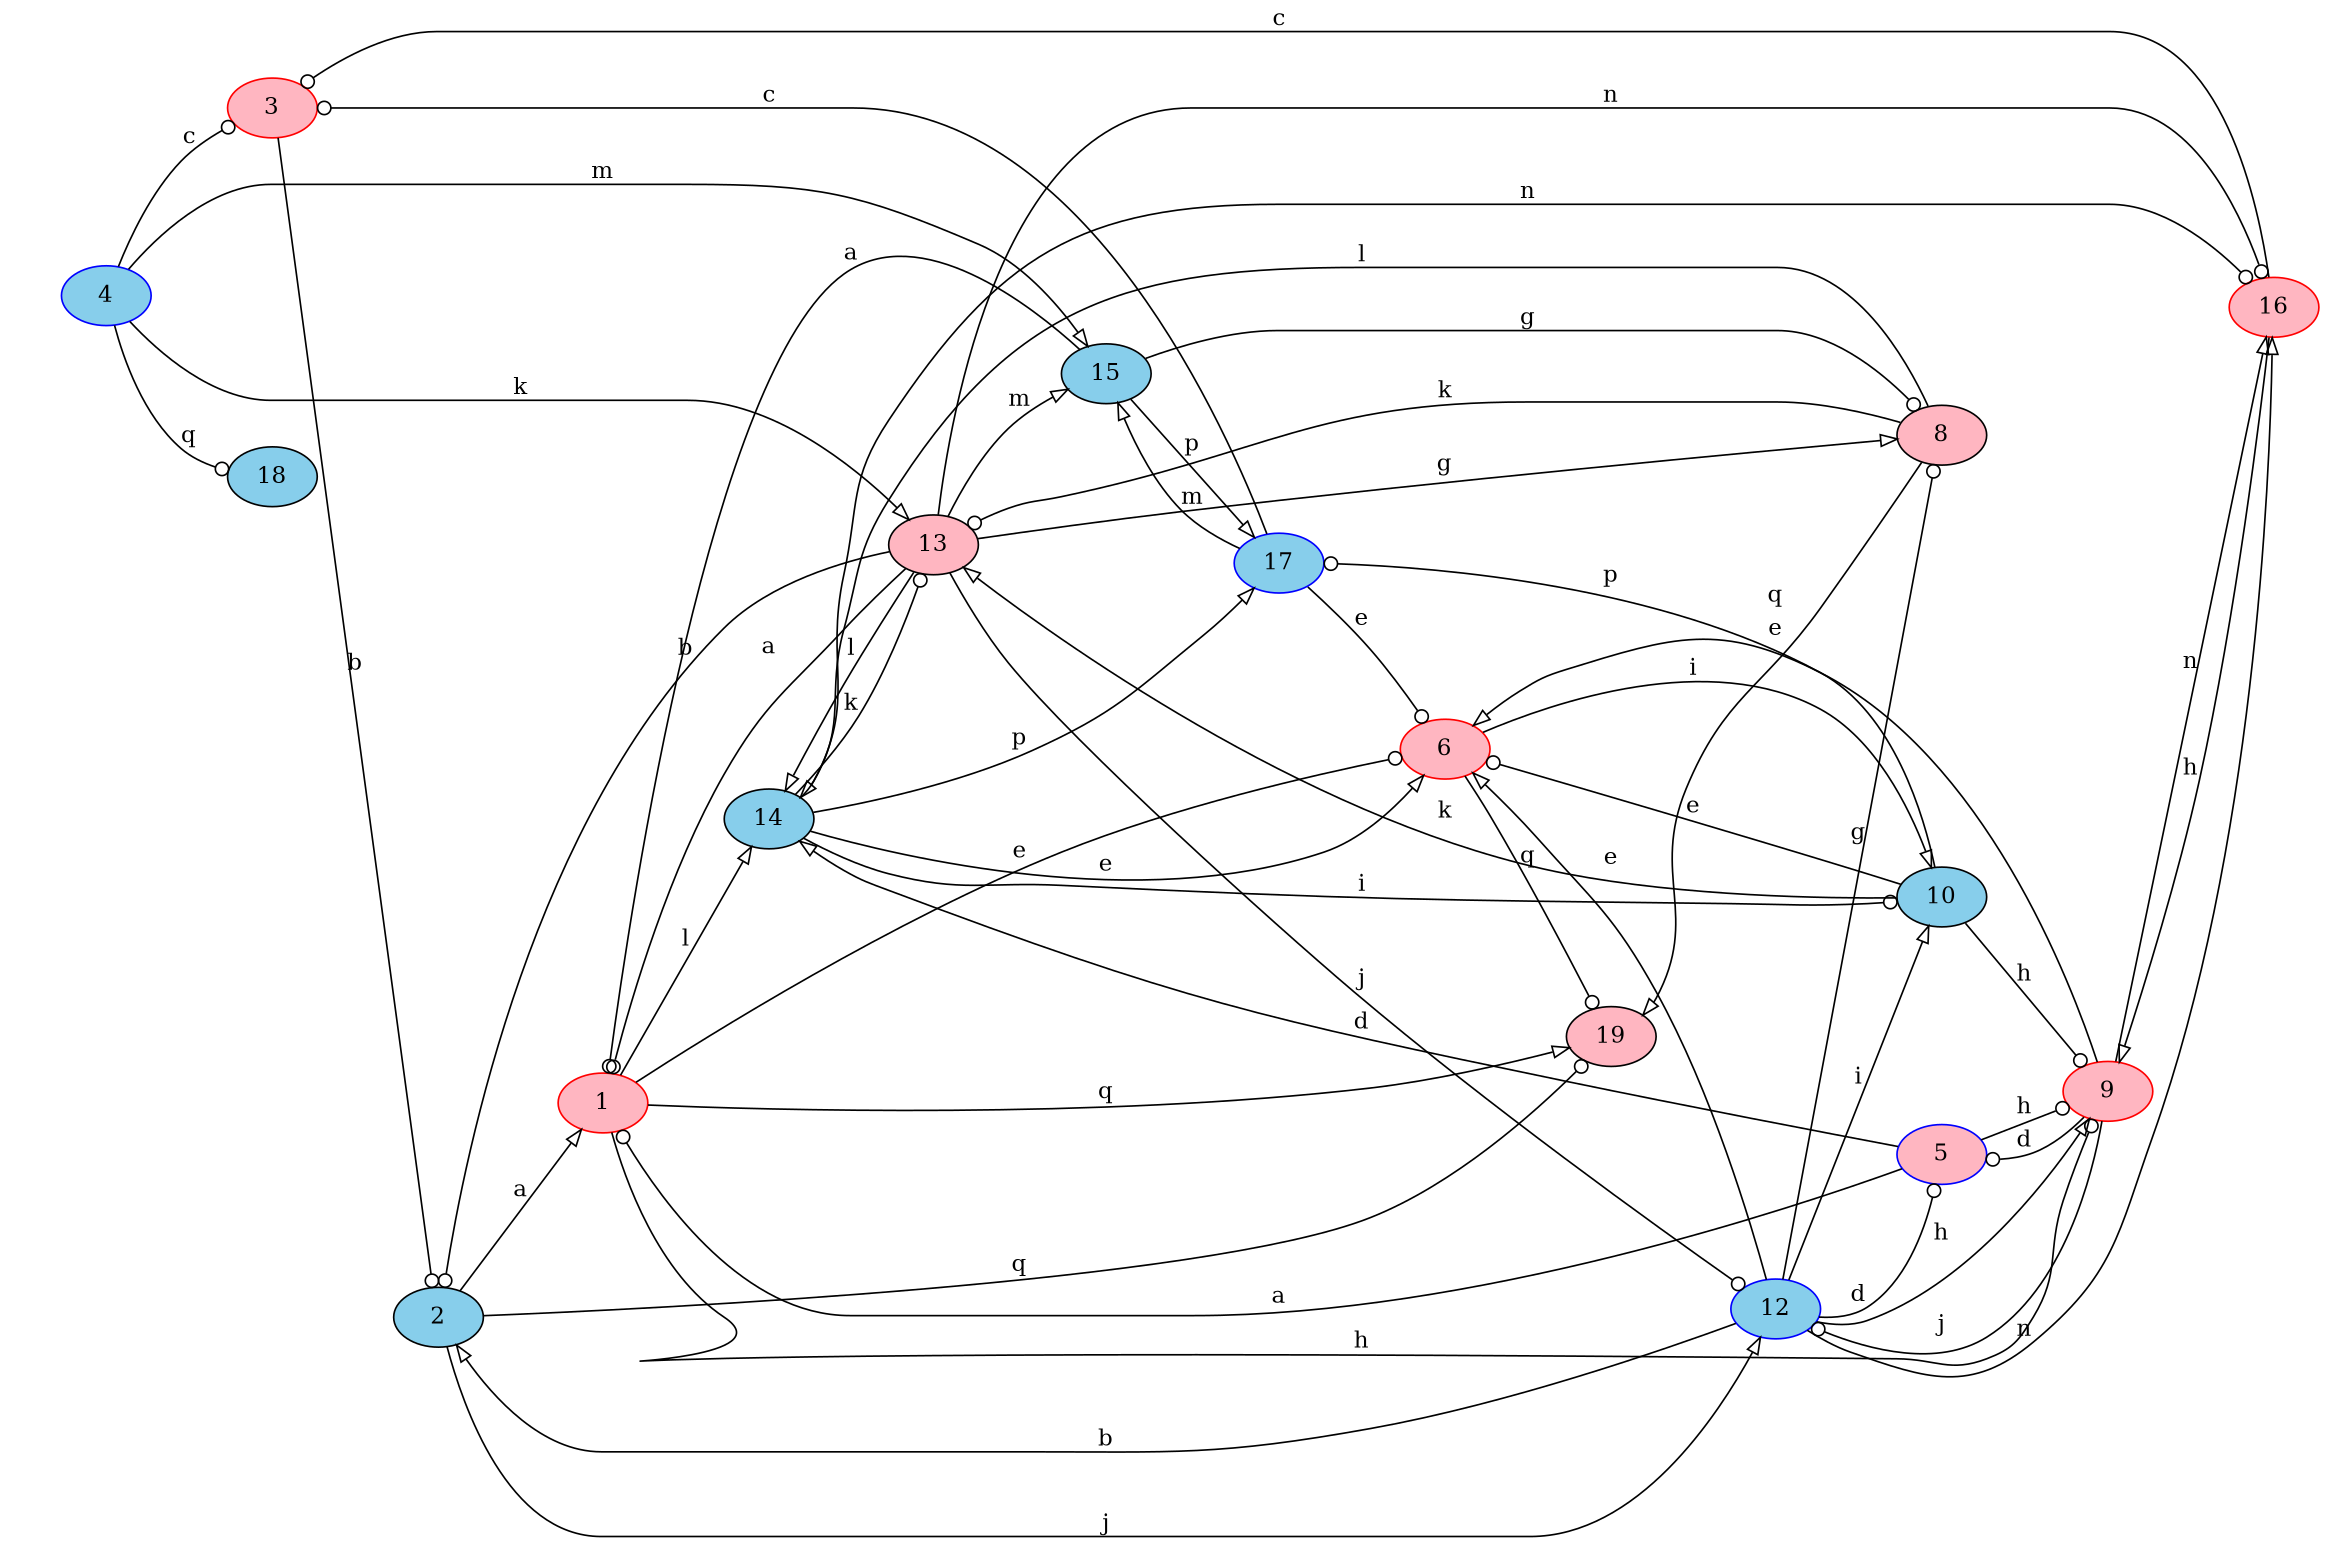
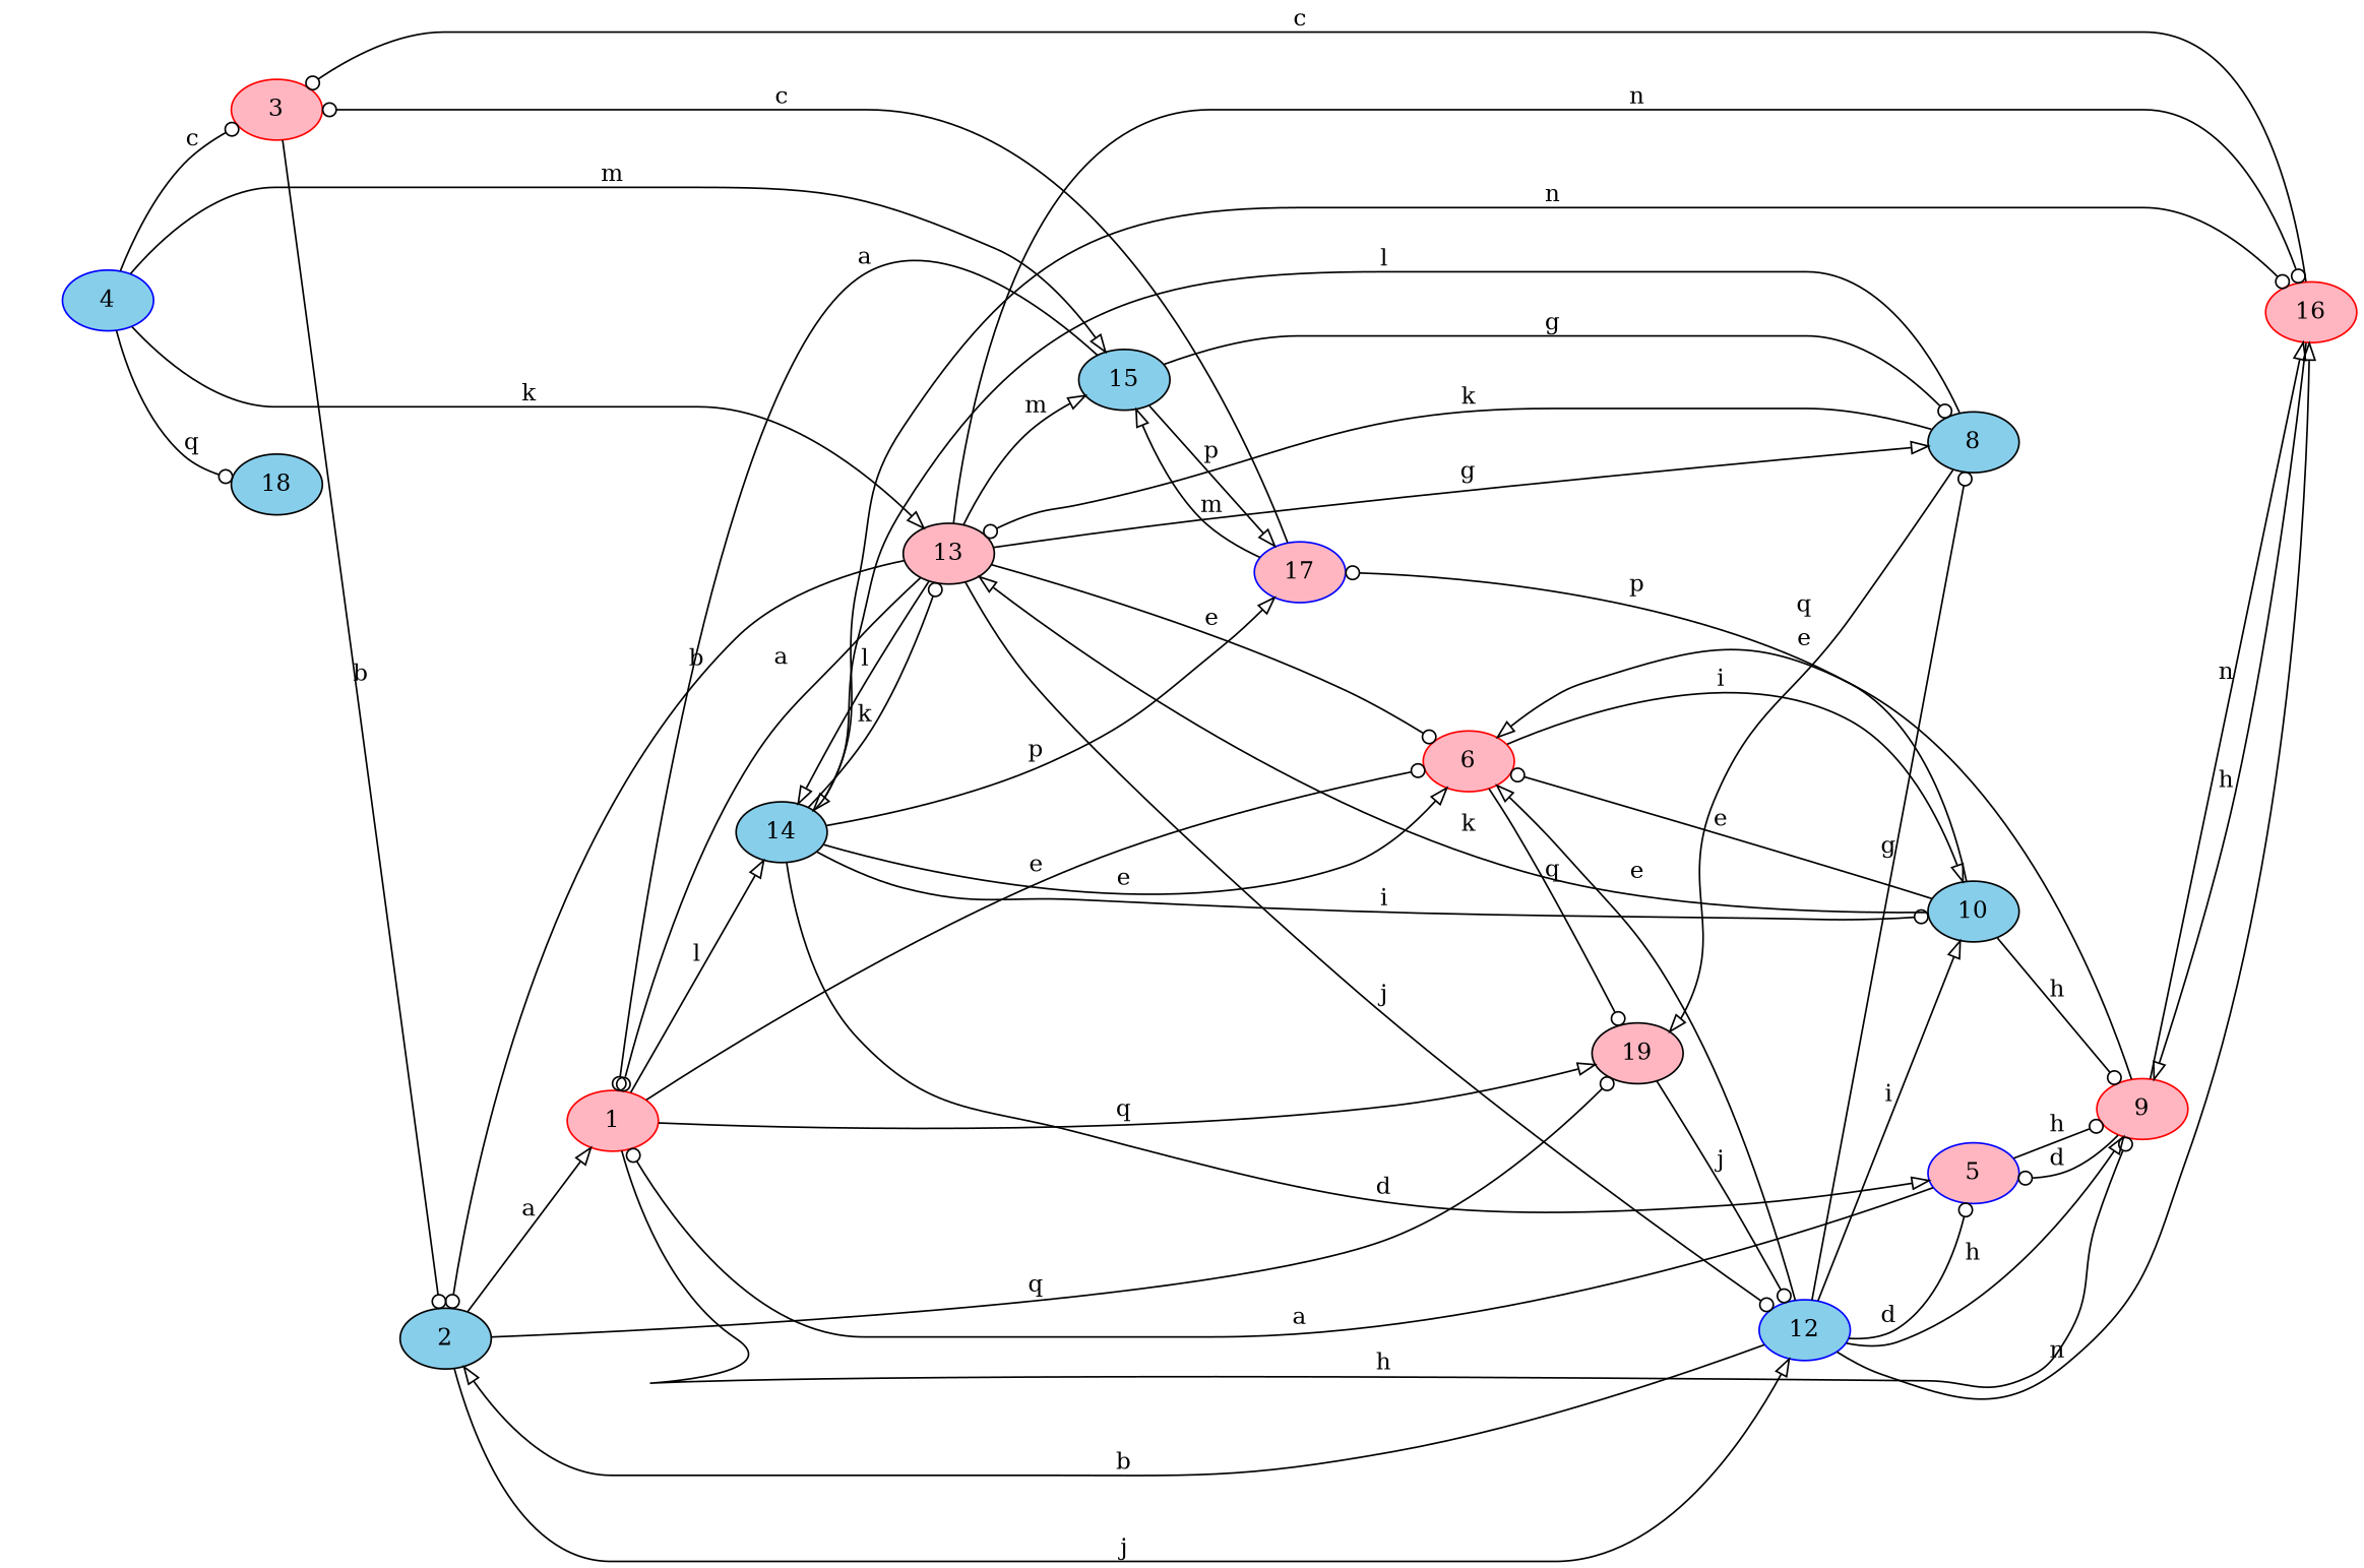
  strict digraph {
    rankdir=LR
    node [color=black fillcolor=lightpink style=filled]
    edge [arrowhead=odot]
    n1 [color=blue fillcolor=skyblue label=4]
    3 [color=red]
    13
    15 [fillcolor=skyblue]
    18 [fillcolor=skyblue]
    2 [fillcolor=skyblue]
    1 [color=red]
    14 [fillcolor=skyblue]
    12 [color=blue fillcolor=skyblue]
-   8
+   8 [fillcolor=skyblue]
    16 [color=red]
-   17 [color=blue fillcolor=skyblue]
+   17 [color=blue]
    6 [color=red]
    9 [color=red]
    19
    10 [fillcolor=skyblue]
    5 [color=blue]
    n1 -> 3 [label=c]
    n1 -> 13 [arrowhead=onormal label=k]
    n1 -> 15 [arrowhead=onormal label=m]
    n1 -> 18 [label=q]
    3 -> 2 [label=b]
    13 -> 15 [arrowhead=onormal label=m]
    13 -> 2 [label=b]
    13 -> 1 [label=a]
    13 -> 14 [arrowhead=onormal label=l]
    13 -> 12 [label=j]
    13 -> 8 [arrowhead=onormal label=g]
    13 -> 16 [label=n]
    15 -> 1 [label=a]
    15 -> 8 [label=g]
    15 -> 17 [arrowhead=onormal label=p]
    2 -> 1 [arrowhead=onormal label=a]
    2 -> 12 [arrowhead=onormal label=j]
    2 -> 19 [label=q]
    1 -> 14 [arrowhead=onormal label=l]
    1 -> 6 [label=e]
    1 -> 9 [label=h]
    1 -> 19 [arrowhead=onormal label=q]
    14 -> 13 [label=k]
    14 -> 16 [label=n]
    14 -> 17 [arrowhead=onormal label=p]
    14 -> 6 [arrowhead=onormal label=e]
    14 -> 10 [label=i]
-   5 -> 14 [arrowhead=onormal label=d]
+   14 -> 5 [arrowhead=onormal label=d]
    12 -> 2 [arrowhead=onormal label=b]
    12 -> 8 [label=g]
    12 -> 16 [arrowhead=onormal label=n]
    12 -> 6 [arrowhead=onormal label=e]
    12 -> 9 [arrowhead=onormal label=h]
    12 -> 10 [arrowhead=onormal label=i]
    12 -> 5 [label=d]
    8 -> 13 [label=k]
    8 -> 14 [arrowhead=onormal label=l]
    8 -> 19 [arrowhead=onormal label=q]
    16 -> 3 [label=c]
    16 -> 9 [arrowhead=onormal label=h]
    17 -> 3 [label=c]
    17 -> 15 [arrowhead=onormal label=m]
-   17 -> 6 [label=e]
+   13 -> 6 [label=e]
    6 -> 19 [label=q]
    6 -> 10 [arrowhead=onormal label=i]
-   9 -> 12 [label=j]
+   19 -> 12 [label=j]
    9 -> 16 [arrowhead=onormal label=n]
    9 -> 6 [arrowhead=onormal label=e]
    9 -> 5 [label=d]
    10 -> 13 [arrowhead=onormal label=k]
    10 -> 17 [label=p]
    10 -> 6 [label=e]
    10 -> 9 [label=h]
    5 -> 1 [label=a]
    5 -> 9 [label=h]
  }
